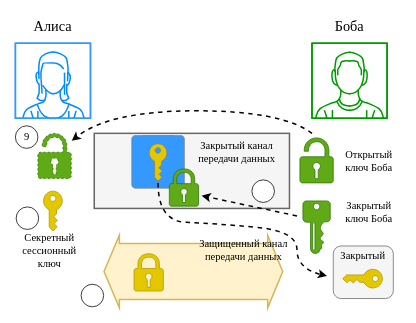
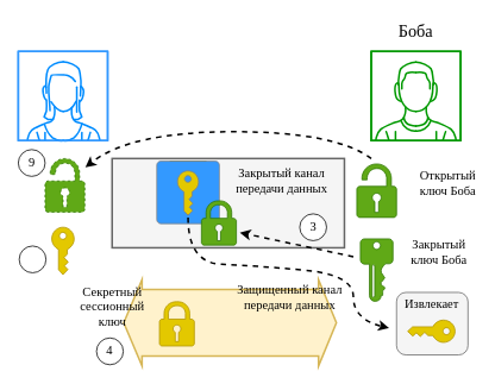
  <mxCell id="0" />
  <mxCell id="1" parent="0" />
  <mxCell id="2" value="" style="rounded=0;whiteSpace=wrap;html=1;strokeColor=#666666;strokeWidth=2;fontSize=14;fillColor=#f5f5f5;fontColor=#333333;fontFamily=Times New Roman;" parent="1" vertex="1"><mxGeometry x="125" y="177" width="260" height="100" as="geometry" /></mxCell>
  <mxCell id="3" value="" style="rounded=0;whiteSpace=wrap;html=1;strokeColor=#B09500;fontSize=14;fillColor=#e3c800;fontColor=#000000;fontFamily=Times New Roman;" parent="1" vertex="1"><mxGeometry x="190" y="180" width="40" height="60" as="geometry" /></mxCell>
  <mxCell id="4" value="" style="sketch=0;aspect=fixed;pointerEvents=1;shadow=0;dashed=0;html=1;strokeColor=#2D7600;labelPosition=center;verticalLabelPosition=bottom;verticalAlign=top;align=center;fillColor=#60a917;shape=mxgraph.mscae.enterprise.key_permissions;rotation=0;fontColor=#ffffff;fontFamily=Times New Roman;fontSize=14;" parent="1" vertex="1"><mxGeometry x="402.9" y="267" width="36.4" height="70" as="geometry" /></mxCell>
  <mxCell id="5" value="" style="sketch=0;aspect=fixed;pointerEvents=1;shadow=0;dashed=0;html=1;strokeColor=#2D7600;labelPosition=center;verticalLabelPosition=bottom;verticalAlign=top;align=center;fillColor=#60a917;shape=mxgraph.mscae.enterprise.lock_unlocked;fontColor=#ffffff;fontFamily=Times New Roman;fontSize=14;" parent="1" vertex="1"><mxGeometry x="398.9" y="183" width="44.4" height="60" as="geometry" /></mxCell>
  <mxCell id="6" value="" style="verticalLabelPosition=bottom;shadow=0;dashed=0;align=center;html=1;verticalAlign=top;strokeWidth=2;shape=mxgraph.mockup.containers.userMale;strokeColor2=#009900;strokeColor=#009900;fontFamily=Times New Roman;" parent="1" vertex="1"><mxGeometry x="415" y="57" width="100" height="100" as="geometry" /></mxCell>
  <mxCell id="7" value="" style="verticalLabelPosition=bottom;shadow=0;dashed=0;align=center;html=1;verticalAlign=top;strokeWidth=2;shape=mxgraph.mockup.containers.userFemale;strokeColor=#3399FF;strokeColor2=#008cff;fontFamily=Times New Roman;" parent="1" vertex="1"><mxGeometry x="20" y="57" width="100" height="100" as="geometry" /></mxCell>
- <mxCell id="8" value="Открытый ключ Боба" style="text;html=1;strokeColor=none;fillColor=none;align=center;verticalAlign=middle;whiteSpace=wrap;rounded=0;fontSize=14;fontFamily=Times New Roman;" parent="1" vertex="1"><mxGeometry x="451.1" y="200" width="80" height="30" as="geometry" /></mxCell>
+ <mxCell id="8" value="Открытый ключ Боба" style="text;html=1;strokeColor=none;fillColor=none;align=center;verticalAlign=middle;whiteSpace=wrap;rounded=0;fontSize=14;fontFamily=Times New Roman;" parent="1" vertex="1"><mxGeometry x="461.1" y="190" width="80" height="30" as="geometry" /></mxCell>
  <mxCell id="9" value="" style="sketch=0;pointerEvents=1;shadow=0;dashed=0;html=1;labelPosition=center;verticalLabelPosition=bottom;verticalAlign=top;outlineConnect=0;align=center;shape=mxgraph.office.security.key_permissions;fontSize=14;fillColor=#e3c800;fontColor=#000000;strokeColor=#B09500;rotation=0;fontFamily=Times New Roman;" parent="1" vertex="1"><mxGeometry x="57.5" y="254" width="25" height="53" as="geometry" /></mxCell>
  <mxCell id="10" value="Закрытый ключ Боба" style="text;html=1;strokeColor=none;fillColor=none;align=center;verticalAlign=middle;whiteSpace=wrap;rounded=0;fontSize=14;fontFamily=Times New Roman;" parent="1" vertex="1"><mxGeometry x="451.1" y="267" width="80" height="30" as="geometry" /></mxCell>
  <mxCell id="11" value="Боба" style="text;html=1;strokeColor=none;fillColor=none;align=center;verticalAlign=middle;whiteSpace=wrap;rounded=0;fontSize=19;fontFamily=Times New Roman;" parent="1" vertex="1"><mxGeometry x="425" y="20" width="80" height="30" as="geometry" /></mxCell>
- <mxCell id="12" value="Алиса" style="text;html=1;strokeColor=none;fillColor=none;align=center;verticalAlign=middle;whiteSpace=wrap;rounded=0;fontSize=19;fontFamily=Times New Roman;" parent="1" vertex="1"><mxGeometry x="30" y="20" width="80" height="30" as="geometry" /></mxCell>
  <mxCell id="13" value="" style="sketch=0;pointerEvents=1;shadow=0;dashed=0;html=1;strokeColor=#808080;fillColor=#3399FF;labelPosition=center;verticalLabelPosition=bottom;verticalAlign=top;outlineConnect=0;align=center;shape=mxgraph.office.security.management_role;fontSize=14;fontColor=#000000;fontFamily=Times New Roman;" parent="1" vertex="1"><mxGeometry x="175" y="180" width="70" height="70" as="geometry" /></mxCell>
  <mxCell id="14" value="" style="sketch=0;aspect=fixed;pointerEvents=1;shadow=0;dashed=0;html=1;strokeColor=#2D7600;labelPosition=center;verticalLabelPosition=bottom;verticalAlign=top;align=center;fillColor=#60a917;shape=mxgraph.mscae.enterprise.lock;fontColor=#ffffff;fontFamily=Times New Roman;fontSize=14;" parent="1" vertex="1"><mxGeometry x="225" y="224" width="39" height="50" as="geometry" /></mxCell>
  <mxCell id="15" value="" style="group;fontFamily=Times New Roman;fontSize=14;" parent="1" vertex="1" connectable="0"><mxGeometry x="335" y="239" width="30" height="30" as="geometry" /></mxCell>
  <mxCell id="16" value="" style="ellipse;whiteSpace=wrap;html=1;aspect=fixed;fontSize=14;fontFamily=Times New Roman;" parent="15" vertex="1"><mxGeometry width="30" height="30" as="geometry" /></mxCell>
+ <mxCell id="17" value="3" style="text;html=1;strokeColor=none;fillColor=none;align=center;verticalAlign=middle;whiteSpace=wrap;rounded=0;fontSize=14;fontFamily=Times New Roman;" parent="15" vertex="1"><mxGeometry x="2.5" width="25" height="30" as="geometry" /></mxCell>
  <mxCell id="18" value="" style="curved=1;endArrow=classic;html=1;rounded=0;fontSize=14;dashed=1;strokeWidth=2;fontFamily=Times New Roman;" parent="1" edge="1"><mxGeometry width="50" height="50" relative="1" as="geometry"><mxPoint x="210" y="243" as="sourcePoint" /><mxPoint x="435" y="367" as="targetPoint" /><Array as="points"><mxPoint x="210" y="294" /><mxPoint x="285" y="297" /><mxPoint x="395" y="307" /><mxPoint x="395" y="357" /></Array></mxGeometry></mxCell>
  <mxCell id="19" value="" style="endArrow=classic;html=1;rounded=0;fontSize=14;jumpSize=8;strokeWidth=2;dashed=1;strokeColor=#000000;fontFamily=Times New Roman;" parent="1" edge="1"><mxGeometry width="50" height="50" relative="1" as="geometry"><mxPoint x="395" y="287" as="sourcePoint" /><mxPoint x="268" y="260" as="targetPoint" /></mxGeometry></mxCell>
  <mxCell id="20" value="" style="rounded=1;whiteSpace=wrap;html=1;strokeColor=#666666;fontSize=14;fillColor=#f5f5f5;fontColor=#333333;fontFamily=Times New Roman;" parent="1" vertex="1"><mxGeometry x="443.3" y="327" width="80" height="70" as="geometry" /></mxCell>
  <mxCell id="21" value="" style="sketch=0;pointerEvents=1;shadow=0;dashed=0;html=1;labelPosition=center;verticalLabelPosition=bottom;verticalAlign=top;outlineConnect=0;align=center;shape=mxgraph.office.security.key_permissions;fontSize=14;fillColor=#e3c800;fontColor=#000000;strokeColor=#B09500;rotation=90;fontFamily=Times New Roman;" parent="1" vertex="1"><mxGeometry x="469.8" y="344" width="25" height="53" as="geometry" /></mxCell>
- <mxCell id="22" value="Закрытый" style="text;html=1;strokeColor=none;fillColor=none;align=center;verticalAlign=middle;whiteSpace=wrap;rounded=0;fontSize=14;fontFamily=Times New Roman;" parent="1" vertex="1"><mxGeometry x="453.3" y="326" width="60" height="30" as="geometry" /></mxCell>
+ <mxCell id="22" value="Извлекает" style="text;html=1;strokeColor=none;fillColor=none;align=center;verticalAlign=middle;whiteSpace=wrap;rounded=0;fontSize=14;fontFamily=Times New Roman;" parent="1" vertex="1"><mxGeometry x="453.3" y="326" width="60" height="30" as="geometry" /></mxCell>
  <mxCell id="23" value="Закрытый канал передачи данных" style="text;html=1;strokeColor=none;fillColor=none;align=center;verticalAlign=middle;whiteSpace=wrap;rounded=0;dashed=1;strokeWidth=2;fontSize=14;fontFamily=Times New Roman;" parent="1" vertex="1"><mxGeometry x="255" y="187" width="120" height="30" as="geometry" /></mxCell>
  <mxCell id="24" value="" style="shape=flexArrow;endArrow=classic;startArrow=classic;html=1;rounded=0;strokeColor=#d6b656;strokeWidth=2;fontSize=14;jumpSize=8;fillColor=#fff2cc;width=73.81;startSize=6.157;fontFamily=Times New Roman;" parent="1" edge="1"><mxGeometry width="100" height="100" relative="1" as="geometry"><mxPoint x="137" y="361" as="sourcePoint" /><mxPoint x="377" y="361" as="targetPoint" /></mxGeometry></mxCell>
  <mxCell id="25" value="" style="sketch=0;aspect=fixed;pointerEvents=1;shadow=0;dashed=0;html=1;strokeColor=#B09500;labelPosition=center;verticalLabelPosition=bottom;verticalAlign=top;align=center;fillColor=#e3c800;shape=mxgraph.mscae.enterprise.lock;fontColor=#000000;fontFamily=Times New Roman;fontSize=14;" parent="1" vertex="1"><mxGeometry x="178" y="337" width="39" height="50" as="geometry" /></mxCell>
  <mxCell id="26" value="Защищенный канал передачи данных" style="text;html=1;strokeColor=none;fillColor=none;align=center;verticalAlign=middle;whiteSpace=wrap;rounded=0;dashed=1;strokeWidth=2;fontSize=14;fontFamily=Times New Roman;" parent="1" vertex="1"><mxGeometry x="264" y="318" width="120" height="30" as="geometry" /></mxCell>
- <mxCell id="27" value="Секретный сессионный ключ" style="text;html=1;strokeColor=none;fillColor=none;align=center;verticalAlign=middle;whiteSpace=wrap;rounded=0;dashed=1;strokeWidth=2;fontSize=14;fontFamily=Times New Roman;" parent="1" vertex="1"><mxGeometry x="22.5" y="311" width="85" height="45" as="geometry" /></mxCell>
+ <mxCell id="27" value="Секретный сессионный ключ" style="text;html=1;strokeColor=none;fillColor=none;align=center;verticalAlign=middle;whiteSpace=wrap;rounded=0;dashed=1;strokeWidth=2;fontSize=14;fontFamily=Times New Roman;" parent="1" vertex="1"><mxGeometry x="82.5" y="321" width="85" height="45" as="geometry" /></mxCell>
  <mxCell id="28" value="" style="group;fontFamily=Times New Roman;fontSize=14;" parent="1" vertex="1" connectable="0"><mxGeometry x="107.5" y="378" width="30" height="30" as="geometry" /></mxCell>
  <mxCell id="29" value="" style="ellipse;whiteSpace=wrap;html=1;aspect=fixed;fontSize=14;fontFamily=Times New Roman;" parent="28" vertex="1"><mxGeometry width="30" height="30" as="geometry" /></mxCell>
+ <mxCell id="30" value="4" style="text;html=1;strokeColor=none;fillColor=none;align=center;verticalAlign=middle;whiteSpace=wrap;rounded=0;fontSize=14;fontFamily=Times New Roman;" parent="28" vertex="1"><mxGeometry x="2.5" width="25" height="30" as="geometry" /></mxCell>
  <mxCell id="31" value="" style="group;fontFamily=Times New Roman;fontSize=14;" parent="1" vertex="1" connectable="0"><mxGeometry x="21" y="275" width="30" height="30" as="geometry" /></mxCell>
  <mxCell id="32" value="" style="ellipse;whiteSpace=wrap;html=1;aspect=fixed;fontSize=14;fontFamily=Times New Roman;" parent="31" vertex="1"><mxGeometry width="30" height="30" as="geometry" /></mxCell>
  <mxCell id="33" value="" style="curved=1;endArrow=classic;html=1;rounded=0;strokeColor=#000000;strokeWidth=2;fontSize=14;jumpSize=8;dashed=1;fontFamily=Times New Roman;" parent="1" edge="1"><mxGeometry width="50" height="50" relative="1" as="geometry"><mxPoint x="415" y="177" as="sourcePoint" /><mxPoint x="95" y="187" as="targetPoint" /><Array as="points"><mxPoint x="375" y="147" /><mxPoint x="145" y="147" /></Array></mxGeometry></mxCell>
  <mxCell id="34" value="" style="group;fontFamily=Times New Roman;fontSize=14;" parent="1" vertex="1" connectable="0"><mxGeometry x="20" y="167" width="30" height="30" as="geometry" /></mxCell>
  <mxCell id="35" value="" style="ellipse;whiteSpace=wrap;html=1;aspect=fixed;fontSize=14;fontFamily=Times New Roman;" parent="34" vertex="1"><mxGeometry width="30" height="30" as="geometry" /></mxCell>
  <mxCell id="36" value="9" style="text;html=1;strokeColor=none;fillColor=none;align=center;verticalAlign=middle;whiteSpace=wrap;rounded=0;fontSize=14;fontFamily=Times New Roman;" parent="34" vertex="1"><mxGeometry x="2.5" width="25" height="30" as="geometry" /></mxCell>
  <mxCell id="37" value="" style="sketch=0;aspect=fixed;pointerEvents=1;shadow=0;html=1;strokeColor=#2D7600;labelPosition=center;verticalLabelPosition=bottom;verticalAlign=top;align=center;fillColor=#60a917;shape=mxgraph.mscae.enterprise.lock_unlocked;fontColor=#ffffff;perimeterSpacing=0;strokeWidth=1;dashed=1;fontFamily=Times New Roman;fontSize=14;" parent="1" vertex="1"><mxGeometry x="50" y="177" width="44.4" height="60" as="geometry" /></mxCell>
